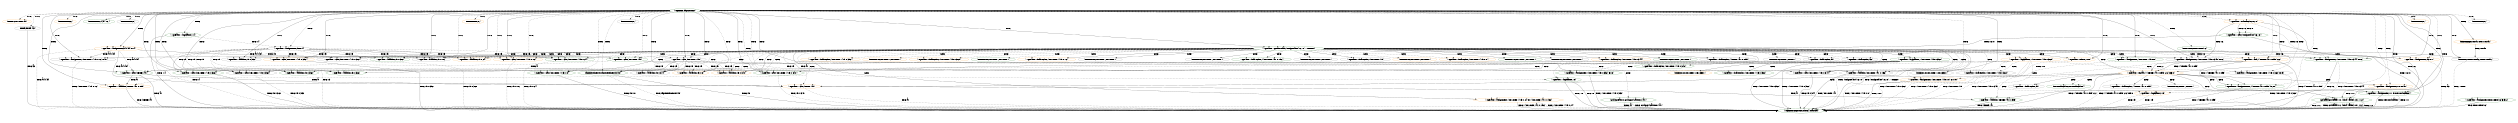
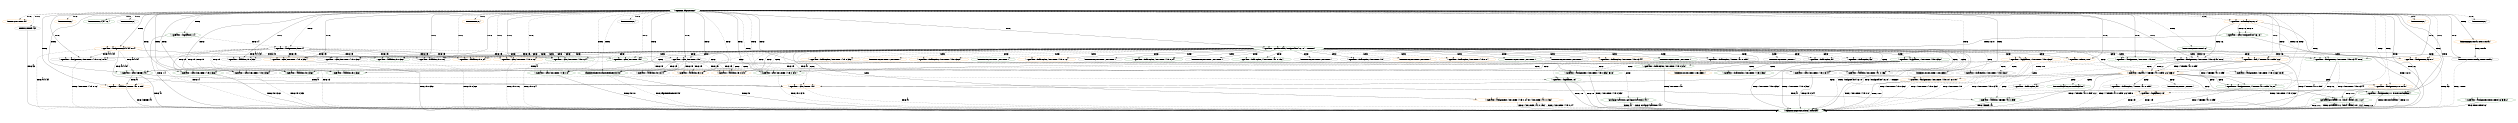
  digraph {
    node [color=darkgreen]
    edge [style=solid]
    n1 [label="(METHOD,tftp_connect)"]
    n2 [color=darkorange label="(PARAM,_QWORD *a1)"]
-   n3 [color=gray40 label="(BYTE,_BYTE *a2)"]
+   n3 [color=gray40 label="(PARAM,_BYTE *a2)"]
    n4 [color=darkorange label="(<operator>.assignment,a1[148] = v4)"]
    n5 [label="(<operator>.logicalNot,!v4)"]
    n6 [color=darkorange label="(IDENTIFIER,L,)"]
    n7 [color=gray40 label="(<operator>.assignment,v5 = v4)"]
    n8 [label="(IDENTIFIER,v4,if ( v6 ))"]
    n9 [color=gray40 label="(IDENTIFIER,L,)"]
    n10 [label="(<operator>.greaterThan,(unsigned int)(v6 - 8) > 0xFFB0)"]
    n11 [color=darkorange label="(<operator>.subtraction,v6 - 8)"]
    n12 [color=gray40 label="(RETURN,return result;,return result;)"]
    n13 [color=darkorange label="(IDENTIFIER,result,return result;)"]
    n14 [label="(LODWORD,LODWORD(v6))"]
    n15 [color=darkorange label="(<operator>.cast,(_QWORD *)(v5 + 352))"]
    n16 [color=gray40 label="(<operator>.addition,v5 + 352)"]
    n17 [label="(<operator>.assignment,*(_QWORD *)(v5 + 352) = v8)"]
    n18 [color=gray40 label="(<operator>.cast,(_QWORD *)(v5 + 352))"]
    n19 [label="(<operator>.addition,v5 + 352)"]
    n20 [label="(<operator>.logicalNot,!v8)"]
    n21 [color=darkorange label="(IDENTIFIER,L,)"]
    n22 [color=gray40 label="(<operator>.cast,(_QWORD *)(v5 + 360))"]
    n23 [label="(<operator>.addition,v5 + 360)"]
    n24 [color=gray40 label="(<operator>.assignment,*(_QWORD *)(v5 + 360) = v9)"]
    n25 [label="(<operator>.cast,(_QWORD *)(v5 + 360))"]
    n26 [label="(<operator>.addition,v5 + 360)"]
    n27 [color=darkorange label="(<operator>.logicalNot,!v9)"]
    n28 [color=gray40 label="(IDENTIFIER,L,)"]
    n29 [color=gray40 label="(<operator>.assignment,*(_QWORD *)(v5 + 16) = a1)"]
    n30 [color=darkorange label="(<operator>.cast,(_QWORD *)(v5 + 16))"]
    n31 [color=gray40 label="(<operator>.addition,v5 + 16)"]
    n32 [label="(<operator>.cast,(_DWORD *)(v5 + 24))"]
    n33 [color=darkorange label="(<operator>.addition,v5 + 24)"]
    n34 [color=gray40 label="(<operator>.addition,(_DWORD *)a1 + 156)"]
    n35 [label="(<operator>.cast,(_DWORD *)a1)"]
    n36 [label="(<operator>.assignment,*(_DWORD *)v5 = 0)"]
    n37 [color=gray40 label="(<operator>.cast,(_DWORD *)v5)"]
    n38 [label="(<operator>.cast,(_DWORD *)(v5 + 8))"]
    n39 [color=darkorange label="(<operator>.addition,v5 + 8)"]
    n40 [color=darkorange label="(<operator>.minus,-100)"]
    n41 [color=gray40 label="(<operator>.assignment,*(_DWORD *)(v5 + 340) = v6)"]
    n42 [label="(<operator>.cast,(_DWORD *)(v5 + 340))"]
    n43 [color=darkorange label="(<operator>.addition,v5 + 340)"]
    n44 [label="(<operator>.assignment,*(_DWORD *)(v5 + 344) = v6)"]
    n45 [color=gray40 label="(<operator>.cast,(_DWORD *)(v5 + 344))"]
    n46 [color=gray40 label="(<operator>.addition,v5 + 344)"]
    n47 [label="(tftp_set_timeouts,tftp_set_timeouts(v5))"]
    n48 [color=darkorange label="(<operator>.equals,(*((_BYTE *)a1 + 895) & 2) == 0)"]
    n49 [color=darkorange label="(<operator>.and,*((_BYTE *)a1 + 895) & 2)"]
    n50 [color=darkorange label="(<operator>.addition,(_BYTE *)a1 + 895)"]
    n51 [label="(<operator>.cast,(_BYTE *)a1)"]
    n52 [color=darkorange label="(<operator>.assignment,v10 = *a1)"]
    n53 [label="(<operator>.assignment,v11 = __errno_location())"]
    n54 [label="(Curl_failf,Curl_failf(v10, \"bind() failed; %s\", v12))"]
    n55 [color=darkorange label="(IDENTIFIER,L,)"]
    n56 [label="(<operators>.assignmentOr,*((_BYTE *)a1 + 895) |= 2u)"]
    n57 [label="(<operator>.addition,(_BYTE *)a1 + 895)"]
    n58 [color=darkorange label="(<operator>.cast,(_BYTE *)a1)"]
    n59 [color=darkorange label="(<operator>.assignment,*a2 = 1)"]
    n60 [color=gray40 label="(IDENTIFIER,L,)"]
    n61 [label="(METHOD_RETURN,__int64 __fastcall)"]
    n62 [label="(<operator>.logicalNot,!*(_QWORD *)(v5 + 352))"]
    n63 [color=darkorange label="(<operator>.logicalNot,!*(_QWORD *)(v5 + 360))"]
    n64 [color=darkorange label="(<operator>.assignment,*(_DWORD *)(v5 + 24) = *((_DWORD *)a1 + 156))"]
    n65 [color=darkorange label="(<operator>.assignment,*(_DWORD *)(v5 + 8) = -100)"]
-   n66 [label="(Curl_operators,Curl_pgrsStartNow(*a1))"]
+   n66 [label="(Curl_pgrsStartNow,Curl_pgrsStartNow(*a1))"]
    n67 [color=darkorange label="(<operator>.indirection,*(_QWORD *)(v5 + 352))"]
    n68 [color=darkorange label="(UNKNOWN,_QWORD *,_QWORD *)"]
    n69 [color=darkorange label="(<operator>.indirection,*(_QWORD *)(v5 + 360))"]
    n70 [label="(UNKNOWN,_QWORD *,_QWORD *)"]
    n71 [color=darkorange label="(<operator>.indirection,*(_QWORD *)(v5 + 16))"]
    n72 [color=gray40 label="(UNKNOWN,_QWORD *,_QWORD *)"]
+   n73 [label="(<operator>.indirection,*(_DWORD *)(v5 + 24))"]
    n74 [color=gray40 label="(UNKNOWN,_DWORD *,_DWORD *)"]
    n75 [label="(<operator>.indirection,*((_DWORD *)a1 + 156))"]
    n76 [color=gray40 label="(UNKNOWN,_DWORD *,_DWORD *)"]
    n77 [color=gray40 label="(<operator>.indirection,*(_DWORD *)v5)"]
    n78 [color=darkorange label="(UNKNOWN,_DWORD *,_DWORD *)"]
    n79 [color=darkorange label="(<operator>.indirection,*(_DWORD *)(v5 + 8))"]
    n80 [label="(UNKNOWN,_DWORD *,_DWORD *)"]
    n81 [label="(<operator>.indirection,*(_DWORD *)(v5 + 340))"]
    n82 [color=gray40 label="(UNKNOWN,_DWORD *,_DWORD *)"]
    n83 [color=darkorange label="(<operator>.indirection,*(_DWORD *)(v5 + 344))"]
    n84 [label="(UNKNOWN,_DWORD *,_DWORD *)"]
    n85 [color=gray40 label="(<operator>.indirection,*((_BYTE *)a1 + 895))"]
    n86 [color=gray40 label="(UNKNOWN,_BYTE *,_BYTE *)"]
    n87 [color=gray40 label="(<operator>.indirection,*a1)"]
    n88 [color=gray40 label="(<operator>.indirection,*a2)"]
    n89 [label="(<operator>.cast,(unsigned int)(v6 - 8))"]
    n90 [label="(<operator>.assignment,LODWORD(v6) = 512)"]
    n91 [color=gray40 label="(<operator>.indirection,*a1)"]
    n92 [label="(__errno_location,__errno_location())"]
    n93 [color=gray40 label="(<operator>.indirection,*((_BYTE *)a1 + 895))"]
    n94 [color=gray40 label="(UNKNOWN,_BYTE *,_BYTE *)"]
    n95 [label="(<operator>.indirection,*(_QWORD *)(v5 + 352))"]
    n96 [color=darkorange label="(UNKNOWN,_QWORD *,_QWORD *)"]
    n97 [color=gray40 label="(<operator>.indirection,*(_QWORD *)(v5 + 360))"]
    n98 [color=gray40 label="(UNKNOWN,_QWORD *,_QWORD *)"]
    n1 -> n2 [label="DDG: " style=dashed]
    n1 -> n3 [label="DDG: " style=dashed]
    n1 -> n4 [label="DDG: "]
    n1 -> n5 [label="DDG: " style=dashed]
    n1 -> n6 [label="DDG: " style=dashed]
    n1 -> n7 [label="DDG: " style=dashed]
    n1 -> n8 [label="DDG: "]
    n1 -> n9 [label="DDG: " style=dashed]
    n1 -> n10 [label="DDG: "]
    n1 -> n11 [label="DDG: " style=dashed]
    n1 -> n12 [label="DDG: "]
    n1 -> n13 [label="DDG: "]
    n1 -> n14 [label="DDG: " style=dashed]
    n1 -> n15 [label="DDG: "]
    n1 -> n16 [label="DDG: "]
    n1 -> n17 [label="DDG: "]
    n1 -> n18 [label="DDG: "]
    n1 -> n19 [label="DDG: "]
    n1 -> n20 [label="DDG: " style=dashed]
    n1 -> n21 [label="DDG: " style=dashed]
    n1 -> n22 [label="DDG: "]
    n1 -> n23 [label="DDG: " style=dashed]
    n1 -> n24 [label="DDG: " style=dashed]
    n1 -> n25 [label="DDG: "]
    n1 -> n26 [label="DDG: "]
    n1 -> n27 [label="DDG: " style=dashed]
    n1 -> n28 [label="DDG: " style=dashed]
    n1 -> n29 [label="DDG: "]
    n1 -> n30 [label="DDG: "]
    n1 -> n31 [label="DDG: "]
    n1 -> n32 [label="DDG: " style=dashed]
    n1 -> n33 [label="DDG: " style=dashed]
    n1 -> n34 [label="DDG: "]
    n1 -> n35 [label="DDG: " style=dashed]
    n1 -> n36 [label="DDG: "]
    n1 -> n37 [label="DDG: "]
    n1 -> n38 [label="DDG: " style=dashed]
    n1 -> n39 [label="DDG: "]
    n1 -> n40 [label="DDG: "]
    n1 -> n41 [label="DDG: "]
    n1 -> n42 [label="DDG: "]
    n1 -> n43 [label="DDG: " style=dashed]
    n1 -> n44 [label="DDG: "]
    n1 -> n45 [label="DDG: " style=dashed]
    n1 -> n46 [label="DDG: "]
    n1 -> n47 [label="DDG: " style=dashed]
    n1 -> n48 [label="DDG: "]
    n1 -> n49 [label="DDG: " style=dashed]
    n1 -> n50 [label="DDG: "]
    n1 -> n51 [label="DDG: "]
    n1 -> n52 [label="DDG: " style=dashed]
    n1 -> n53 [label="DDG: "]
    n1 -> n54 [label="DDG: "]
    n1 -> n55 [label="DDG: "]
    n1 -> n56 [label="DDG: " style=dashed]
    n1 -> n57 [label="DDG: "]
    n1 -> n58 [label="DDG: " style=dashed]
    n1 -> n59 [label="DDG: " style=dashed]
    n1 -> n60 [label="DDG: " style=dashed]
    n3 -> n61 [label="DDG: a2"]
    n4 -> n29 [label="DDG: a1[148]"]
    n4 -> n35 [label="DDG: a1[148]"]
    n4 -> n51 [label="DDG: a1[148]" style=dashed]
    n4 -> n58 [label="DDG: a1[148]"]
    n4 -> n61 [label="DDG: a1[148]" style=dashed]
    n5 -> n7 [label="DDG: v4" style=dashed]
    n5 -> n61 [label="DDG: !v4"]
    n7 -> n15 [label="DDG: v5" style=dashed]
    n7 -> n16 [label="DDG: v5" style=dashed]
    n7 -> n18 [label="DDG: v5" style=dashed]
    n7 -> n19 [label="DDG: v5" style=dashed]
    n7 -> n22 [label="DDG: v5" style=dashed]
    n7 -> n23 [label="DDG: v5"]
    n7 -> n25 [label="DDG: v5"]
    n7 -> n26 [label="DDG: v5" style=dashed]
    n7 -> n30 [label="DDG: v5" style=dashed]
    n7 -> n31 [label="DDG: v5" style=dashed]
    n7 -> n32 [label="DDG: v5"]
    n7 -> n33 [label="DDG: v5"]
    n7 -> n37 [label="DDG: v5" style=dashed]
    n7 -> n61 [label="DDG: v4" style=dashed]
    n7 -> n61 [label="DDG: v5" style=dashed]
    n10 -> n12 [label="CDG: "]
    n10 -> n15 [label="CDG: " style=dashed]
    n10 -> n16 [label="CDG: "]
    n10 -> n22 [label="CDG: " style=dashed]
    n10 -> n23 [label="CDG: " style=dashed]
    n10 -> n29 [label="CDG: "]
    n10 -> n30 [label="CDG: "]
    n10 -> n31 [label="CDG: "]
    n10 -> n32 [label="CDG: " style=dashed]
    n10 -> n33 [label="CDG: " style=dashed]
    n10 -> n34 [label="CDG: " style=dashed]
    n10 -> n35 [label="CDG: " style=dashed]
    n10 -> n36 [label="CDG: " style=dashed]
    n10 -> n37 [label="CDG: "]
    n10 -> n38 [label="CDG: " style=dashed]
    n10 -> n39 [label="CDG: "]
    n10 -> n40 [label="CDG: "]
    n10 -> n41 [label="CDG: "]
    n10 -> n42 [label="CDG: "]
    n10 -> n43 [label="CDG: " style=dashed]
    n10 -> n44 [label="CDG: "]
    n10 -> n45 [label="CDG: "]
    n10 -> n46 [label="CDG: " style=dashed]
    n10 -> n47 [label="CDG: " style=dashed]
    n10 -> n48 [label="CDG: "]
    n10 -> n49 [label="CDG: " style=dashed]
    n10 -> n50 [label="CDG: " style=dashed]
    n10 -> n51 [label="CDG: "]
    n10 -> n59 [label="CDG: "]
    n10 -> n61 [label="DDG: (unsigned int)(v6 - 8)" style=dashed]
    n10 -> n61 [label="DDG: (unsigned int)(v6 - 8) > 0xFFB0"]
    n10 -> n62 [label="CDG: "]
    n10 -> n63 [label="CDG: " style=dashed]
    n10 -> n64 [label="CDG: "]
    n10 -> n65 [label="CDG: " style=dashed]
    n10 -> n66 [label="CDG: " style=dashed]
    n10 -> n67 [label="CDG: " style=dashed]
    n10 -> n68 [label="CDG: " style=dashed]
    n10 -> n69 [label="CDG: " style=dashed]
    n10 -> n70 [label="CDG: " style=dashed]
    n10 -> n71 [label="CDG: "]
    n10 -> n72 [label="CDG: "]
+   n10 -> n73 [label="CDG: "]
    n10 -> n74 [label="CDG: "]
    n10 -> n75 [label="CDG: "]
    n10 -> n76 [label="CDG: "]
    n10 -> n77 [label="CDG: "]
    n10 -> n78 [label="CDG: " style=dashed]
    n10 -> n79 [label="CDG: " style=dashed]
    n10 -> n80 [label="CDG: "]
    n10 -> n81 [label="CDG: "]
    n10 -> n82 [label="CDG: "]
    n10 -> n83 [label="CDG: "]
    n10 -> n84 [label="CDG: "]
    n10 -> n85 [label="CDG: "]
    n10 -> n86 [label="CDG: " style=dashed]
    n10 -> n87 [label="CDG: "]
    n10 -> n88 [label="CDG: " style=dashed]
    n11 -> n41 [label="DDG: v6"]
    n11 -> n44 [label="DDG: v6" style=dashed]
    n11 -> n61 [label="DDG: v6"]
    n11 -> n89 [label="DDG: v6"]
    n11 -> n89 [label="DDG: 8" style=dashed]
    n12 -> n61 [label="DDG: <RET>" style=dashed]
    n13 -> n12 [label="DDG: result"]
    n14 -> n41 [label="DDG: v6" style=dashed]
    n14 -> n44 [label="DDG: v6" style=dashed]
    n15 -> n61 [label="DDG: v5 + 352"]
    n17 -> n61 [label="DDG: *(_QWORD *)(v5 + 352)"]
    n18 -> n61 [label="DDG: v5 + 352" style=dashed]
    n20 -> n61 [label="DDG: v8"]
    n20 -> n61 [label="DDG: !v8"]
    n22 -> n61 [label="DDG: v5 + 360" style=dashed]
    n24 -> n61 [label="DDG: *(_QWORD *)(v5 + 360)" style=dashed]
    n25 -> n61 [label="DDG: v5 + 360"]
    n27 -> n61 [label="DDG: !v9" style=dashed]
    n27 -> n61 [label="DDG: v9" style=dashed]
    n29 -> n61 [label="DDG: *(_QWORD *)(v5 + 16)" style=dashed]
    n30 -> n61 [label="DDG: v5 + 16" style=dashed]
    n32 -> n61 [label="DDG: v5 + 24" style=dashed]
-   n34 -> n61 [label="DDG: (_DWORD *)a1"]
+   n81 -> n61 [label="DDG: (_DWORD *)a1"]
    n35 -> n34 [label="DDG: a1"]
    n35 -> n51 [label="DDG: a1" style=dashed]
    n36 -> n61 [label="DDG: *(_DWORD *)v5" style=dashed]
    n37 -> n38 [label="DDG: v5" style=dashed]
    n37 -> n39 [label="DDG: v5" style=dashed]
    n37 -> n42 [label="DDG: v5" style=dashed]
    n37 -> n43 [label="DDG: v5" style=dashed]
    n37 -> n45 [label="DDG: v5" style=dashed]
    n37 -> n46 [label="DDG: v5"]
    n37 -> n47 [label="DDG: v5"]
    n38 -> n61 [label="DDG: v5 + 8"]
    n40 -> n65 [label="DDG: 100" style=dashed]
    n41 -> n61 [label="DDG: *(_DWORD *)(v5 + 340)" style=dashed]
    n42 -> n61 [label="DDG: v5 + 340" style=dashed]
    n44 -> n61 [label="DDG: *(_DWORD *)(v5 + 344)" style=dashed]
    n44 -> n61 [label="DDG: v6"]
    n45 -> n61 [label="DDG: v5 + 344"]
    n47 -> n61 [label="DDG: tftp_set_timeouts(v5)" style=dashed]
    n47 -> n61 [label="DDG: v5"]
    n48 -> n52 [label="CDG: "]
    n48 -> n53 [label="CDG: "]
    n48 -> n54 [label="CDG: "]
    n48 -> n56 [label="CDG: "]
    n48 -> n57 [label="CDG: " style=dashed]
    n48 -> n58 [label="CDG: "]
    n48 -> n61 [label="DDG: *((_BYTE *)a1 + 895) & 2"]
    n48 -> n61 [label="DDG: (*((_BYTE *)a1 + 895) & 2) == 0" style=dashed]
    n48 -> n91 [label="CDG: "]
    n48 -> n92 [label="CDG: " style=dashed]
    n48 -> n93 [label="CDG: "]
    n48 -> n94 [label="CDG: "]
    n49 -> n48 [label="DDG: *((_BYTE *)a1 + 895)"]
    n49 -> n48 [label="DDG: 2"]
    n49 -> n56 [label="DDG: *((_BYTE *)a1 + 895)"]
    n49 -> n61 [label="DDG: *((_BYTE *)a1 + 895)"]
    n50 -> n61 [label="DDG: (_BYTE *)a1"]
    n51 -> n50 [label="DDG: a1"]
    n51 -> n58 [label="DDG: a1"]
    n51 -> n61 [label="DDG: a1"]
    n52 -> n54 [label="DDG: v10"]
    n53 -> n61 [label="DDG: __errno_location()"]
    n53 -> n61 [label="DDG: v11" style=dashed]
    n54 -> n61 [label="DDG: v10"]
    n54 -> n61 [label="DDG: Curl_failf(v10, \"bind() failed; %s\", v12)" style=dashed]
    n54 -> n61 [label="DDG: v12"]
    n56 -> n61 [label="DDG: *((_BYTE *)a1 + 895)"]
    n57 -> n61 [label="DDG: (_BYTE *)a1"]
    n58 -> n57 [label="DDG: a1"]
    n58 -> n61 [label="DDG: a1" style=dashed]
    n59 -> n61 [label="DDG: *a2" style=dashed]
    n62 -> n17 [label="CDG: " style=dashed]
    n62 -> n18 [label="CDG: "]
    n62 -> n19 [label="CDG: " style=dashed]
    n62 -> n20 [label="CDG: " style=dashed]
    n62 -> n61 [label="DDG: !*(_QWORD *)(v5 + 352)"]
    n62 -> n61 [label="DDG: *(_QWORD *)(v5 + 352)"]
    n62 -> n95 [label="CDG: "]
    n62 -> n96 [label="CDG: "]
    n63 -> n24 [label="CDG: " style=dashed]
    n63 -> n25 [label="CDG: " style=dashed]
    n63 -> n26 [label="CDG: "]
    n63 -> n27 [label="CDG: " style=dashed]
    n63 -> n61 [label="DDG: *(_QWORD *)(v5 + 360)" style=dashed]
    n63 -> n61 [label="DDG: !*(_QWORD *)(v5 + 360)" style=dashed]
    n63 -> n97 [label="CDG: " style=dashed]
    n63 -> n98 [label="CDG: " style=dashed]
    n64 -> n61 [label="DDG: *((_DWORD *)a1 + 156)"]
    n64 -> n61 [label="DDG: *(_DWORD *)(v5 + 24)" style=dashed]
    n65 -> n61 [label="DDG: -100"]
    n65 -> n61 [label="DDG: *(_DWORD *)(v5 + 8)" style=dashed]
    n66 -> n61 [label="DDG: *a1" style=dashed]
    n66 -> n61 [label="DDG: Curl_pgrsStartNow(*a1)"]
    n89 -> n10 [label="DDG: v6 - 8"]
    n89 -> n61 [label="DDG: v6 - 8"]
    n90 -> n61 [label="DDG: LODWORD(v6)"]
  }
